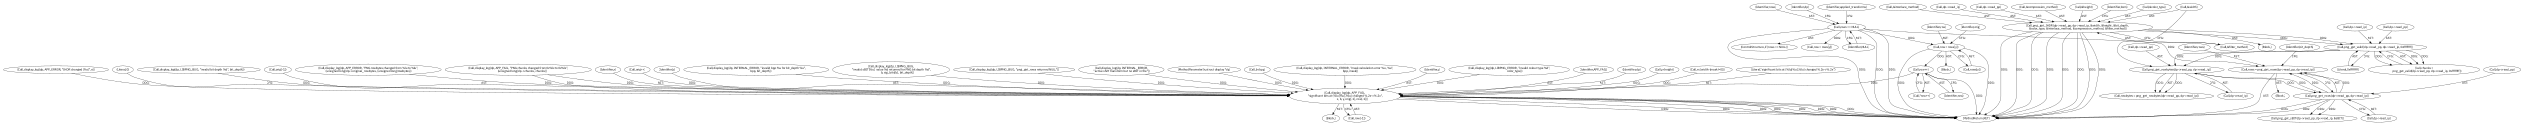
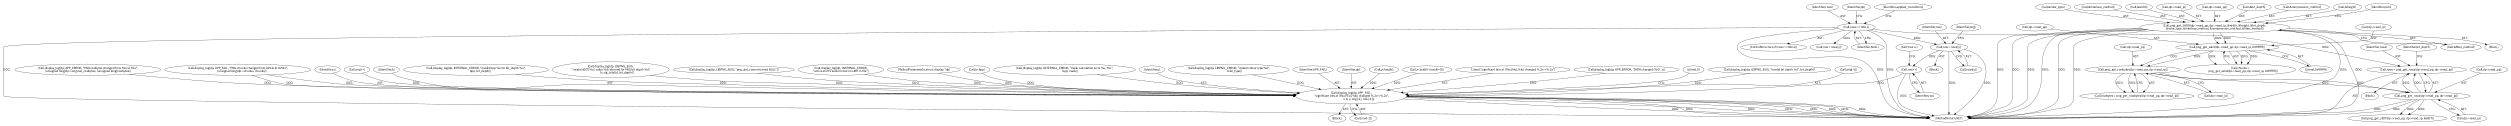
  digraph {
    fontname="IBM Plex Sans"
    node [fontname="IBM Plex Sans"]
    edge [fontname="IBM Plex Sans"]
    n1 [label="(Call,row = rows[y])"]
    n2 [label="(Call,row++)"]
    n3 [label="(MethodReturn,RET)"]
    n4 [label="(Block,)"]
    n5 [label="(Call,rows[y])"]
    n6 [label="(Call,display_log(dp, APP_FAIL,\n \"significant bits at (%lu[%u],%lu) changed %.2x->%.2x\",\n                        x, b, y, orig[-1], row[-1]))"]
    n7 [label="(Call,*row++)"]
    n8 [label="(Identifier,row)"]
    n9 [label="(Call,rows == NULL)"]
    n10 [label="(ControlStructure,if (rows == NULL))"]
    n11 [label="(Call,row = rows[y])"]
    n12 [label="(Identifier,NULL)"]
    n13 [label="(Call,rows = png_get_rows(dp->read_pp, dp->read_ip))"]
    n14 [label="(Call,png_get_rows(dp->read_pp, dp->read_ip))"]
    n15 [label="(Block,)"]
    n16 [label="(Call,dp->read_ip)"]
    n17 [label="(Call,png_get_sBIT(dp->read_pp, dp->read_ip, &sBIT))"]
    n18 [label="(Call,png_get_rowbytes(dp->read_pp, dp->read_ip))"]
    n19 [label="(Call,dp->read_ip)"]
    n20 [label="(Call,rowbytes = png_get_rowbytes(dp->read_pp, dp->read_ip))"]
    n21 [label="(Call,png_get_valid(dp->read_pp, dp->read_ip, 0xffffffff))"]
    n22 [label="(Call,chunks =\n          png_get_valid(dp->read_pp, dp->read_ip, 0xffffffff))"]
    n23 [label="(Literal,0xffffffff)"]
    n24 [label="(Call,png_get_IHDR(dp->read_pp, dp->read_ip, &width, &height, &bit_depth,\n &color_type, &interlace_method, &compression_method, &filter_method))"]
    n25 [label="(Call,&filter_method)"]
    n26 [label="(Block,)"]
    n27 [label="(Block,)"]
    n28 [label="(Call,row[-1])"]
    n29 [label="(Identifier,rows)"]
    n30 [label="(Call,dp->read_ip)"]
    n31 [label="(Call,display_log(dp, APP_ERROR, \"IHDR changed (%s)\", e))"]
    n32 [label="(Literal,0)"]
    n33 [label="(Call,display_log(dp, LIBPNG_BUG, \"invalid bit depth %d\", bit_depth))"]
    n34 [label="(Call,orig[-1])"]
    n35 [label="(Call,&compression_method)"]
    n36 [label="(Call,dp->read_pp)"]
    n37 [label="(Call,&height)"]
    n38 [label="(Identifier,item)"]
    n39 [label="(Call,display_log(dp, APP_ERROR, \"PNG rowbytes changed from %lu to %lu\",\n (unsigned long)dp->original_rowbytes, (unsigned long)rowbytes))"]
    n40 [label="(Call,display_log(dp, APP_FAIL, \"PNG chunks changed from 0x%lx to 0x%lx\",\n             (unsigned long)dp->chunks, chunks))"]
    n41 [label="(Call,dp->read_pp)"]
    n42 [label="(Identifier,x)"]
    n43 [label="(Call,orig++)"]
    n44 [label="(Call,&color_type)"]
    n45 [label="(Identifier,b)"]
    n46 [label="(Call,display_log(dp, INTERNAL_ERROR, \"invalid bpp %u for bit_depth %u\",\n               bpp, bit_depth))"]
    n47 [label="(Call,display_log(dp, LIBPNG_BUG,\n \"invalid sBIT[%u]  value %d returned for PNG bit depth %d\",\n                     b, sig_bits[b], bit_depth))"]
    n48 [label="(Call,display_log(dp, LIBPNG_BUG, \"png_get_rows returned NULL\"))"]
    n49 [label="(Identifier,bit_depth)"]
    n50 [label="(Identifier,row)"]
    n51 [label="(Call,&interlace_method)"]
    n52 [label="(Call,display_log(dp, INTERNAL_ERROR,\n \"active shift transform but no sBIT in file\"))"]
    n53 [label="(Identifier,dp)"]
    n54 [label="(MethodParameterIn,struct display *dp)"]
    n55 [label="(Identifier,orig)"]
    n56 [label="(Call,&width)"]
    n57 [label="(Call,dp->read_ip)"]
    n58 [label="(Call,b<bpp)"]
    n59 [label="(Call,display_log(dp, INTERNAL_ERROR, \"mask calculation error %u, %u\",\n                  bpp, mask))"]
    n60 [label="(Identifier,y)"]
    n61 [label="(Call,display_log(dp, LIBPNG_ERROR, \"invalid colour type %d\",\n                  color_type))"]
    n62 [label="(Identifier,applied_transforms)"]
    n63 [label="(Identifier,APP_FAIL)"]
    n64 [label="(Call,dp->read_pp)"]
    n65 [label="(Identifier,dp)"]
    n66 [label="(Call,y<height)"]
    n67 [label="(Call,dp->read_pp)"]
+   n68 [label="(Call,&bit_depth)"]
    n69 [label="(Call,x<(width-(mask!=0)))"]
    n70 [label="(Identifier,rows)"]
    n71 [label="(Literal,\"significant bits at (%lu[%u],%lu) changed %.2x->%.2x\")"]
    n1 -> n2 [label="DDG: "]
    n1 -> n3 [label="DDG: "]
    n1 -> n3 [label="DDG: "]
    n1 -> n4 [label="AST: "]
    n1 -> n5 [label="CFG: "]
    n2 -> n3 [label="DDG: "]
    n2 -> n6 [label="DDG: "]
-   n2 -> n7 [label="AST: "]
    n2 -> n8 [label="CFG: "]
    n5 -> n1 [label="AST: "]
    n6 -> n3 [label="DDG: "]
    n6 -> n3 [label="DDG: "]
    n6 -> n3 [label="DDG: "]
    n6 -> n3 [label="DDG: "]
    n6 -> n3 [label="DDG: "]
    n6 -> n3 [label="DDG: "]
    n6 -> n3 [label="DDG: "]
    n6 -> n3 [label="DDG: "]
    n6 -> n27 [label="AST: "]
    n6 -> n28 [label="CFG: "]
    n7 -> n2 [label="CFG: "]
    n8 -> n2 [label="AST: "]
    n9 -> n1 [label="DDG: "]
    n9 -> n3 [label="DDG: "]
    n9 -> n3 [label="DDG: "]
    n9 -> n3 [label="DDG: "]
    n9 -> n10 [label="AST: "]
    n9 -> n11 [label="DDG: "]
    n9 -> n12 [label="CFG: "]
    n9 -> n13 [label="DDG: "]
    n12 -> n9 [label="AST: "]
    n13 -> n3 [label="AST: "]
    n13 -> n14 [label="CFG: "]
    n13 -> n15 [label="AST: "]
    n14 -> n3 [label="DDG: "]
    n14 -> n3 [label="DDG: "]
    n14 -> n13 [label="AST: "]
    n14 -> n13 [label="DDG: "]
    n14 -> n13 [label="DDG: "]
    n14 -> n16 [label="CFG: "]
    n14 -> n17 [label="DDG: "]
    n14 -> n17 [label="DDG: "]
    n16 -> n14 [label="AST: "]
    n18 -> n14 [label="DDG: "]
    n18 -> n14 [label="DDG: "]
    n18 -> n19 [label="CFG: "]
    n18 -> n20 [label="AST: "]
    n18 -> n20 [label="DDG: "]
    n18 -> n20 [label="DDG: "]
    n19 -> n18 [label="AST: "]
-   n56 -> n18 [label="CFG: "]
+   n20 -> n18 [label="CFG: "]
    n21 -> n18 [label="DDG: "]
    n21 -> n18 [label="DDG: "]
    n21 -> n22 [label="AST: "]
    n21 -> n22 [label="DDG: "]
    n21 -> n22 [label="DDG: "]
    n21 -> n22 [label="DDG: "]
    n21 -> n23 [label="CFG: "]
    n22 -> n21 [label="CFG: "]
    n23 -> n21 [label="AST: "]
    n24 -> n3 [label="DDG: "]
    n24 -> n3 [label="DDG: "]
    n24 -> n3 [label="DDG: "]
    n24 -> n3 [label="DDG: "]
    n24 -> n3 [label="DDG: "]
    n24 -> n3 [label="DDG: "]
    n24 -> n3 [label="DDG: "]
    n24 -> n3 [label="DDG: "]
    n24 -> n21 [label="DDG: "]
    n24 -> n21 [label="DDG: "]
    n24 -> n25 [label="CFG: "]
    n24 -> n26 [label="AST: "]
    n25 -> n24 [label="AST: "]
    n28 -> n6 [label="AST: "]
    n29 -> n9 [label="AST: "]
    n30 -> n21 [label="AST: "]
    n31 -> n6 [label="DDG: "]
    n32 -> n6 [label="CFG: "]
    n33 -> n6 [label="DDG: "]
    n34 -> n6 [label="AST: "]
    n35 -> n24 [label="AST: "]
    n36 -> n14 [label="AST: "]
    n37 -> n24 [label="AST: "]
    n38 -> n24 [label="CFG: "]
    n39 -> n6 [label="DDG: "]
    n40 -> n6 [label="DDG: "]
    n40 -> n6 [label="DDG: "]
    n41 -> n18 [label="AST: "]
    n42 -> n6 [label="AST: "]
    n43 -> n6 [label="DDG: "]
    n44 -> n24 [label="AST: "]
    n45 -> n6 [label="AST: "]
    n46 -> n6 [label="DDG: "]
    n47 -> n6 [label="DDG: "]
    n48 -> n6 [label="DDG: "]
    n49 -> n13 [label="CFG: "]
    n50 -> n1 [label="AST: "]
    n51 -> n24 [label="AST: "]
    n52 -> n6 [label="DDG: "]
    n53 -> n9 [label="CFG: "]
    n54 -> n6 [label="DDG: "]
    n55 -> n1 [label="CFG: "]
    n56 -> n24 [label="AST: "]
    n57 -> n24 [label="AST: "]
    n58 -> n6 [label="DDG: "]
    n59 -> n6 [label="DDG: "]
    n60 -> n6 [label="AST: "]
    n61 -> n6 [label="DDG: "]
    n62 -> n9 [label="CFG: "]
    n63 -> n6 [label="AST: "]
    n64 -> n21 [label="AST: "]
    n65 -> n6 [label="AST: "]
    n66 -> n6 [label="DDG: "]
    n67 -> n24 [label="AST: "]
+   n68 -> n24 [label="AST: "]
    n69 -> n6 [label="DDG: "]
    n70 -> n13 [label="AST: "]
    n71 -> n6 [label="AST: "]
  }
